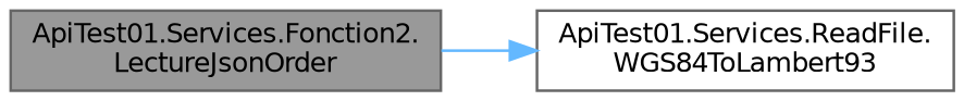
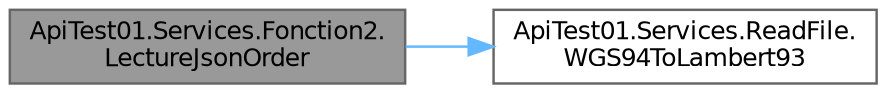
  digraph {
    rankdir=LR
    node [fontname=Helvetica fontsize=10 shape=box style=filled]
    n1 [color=gray40 fillcolor=grey60 fontcolor=black height=0.2 label="ApiTest01.Services.Fonction2.\lLectureJsonOrder" width=0.4]
-   n2 [color=grey40 fillcolor=white height=0.2 label="ApiTest01.Services.ReadFile.\lWGS84ToLambert93" width=0.4]
+   n2 [color=grey40 fillcolor=white height=0.2 label="ApiTest01.Services.ReadFile.\lWGS94ToLambert93" width=0.4]
    n1 -> n2 [color=steelblue1 fontname=Helvetica fontsize=10 labelfontname=Helvetica labelfontsize=10 style=solid]
  }
